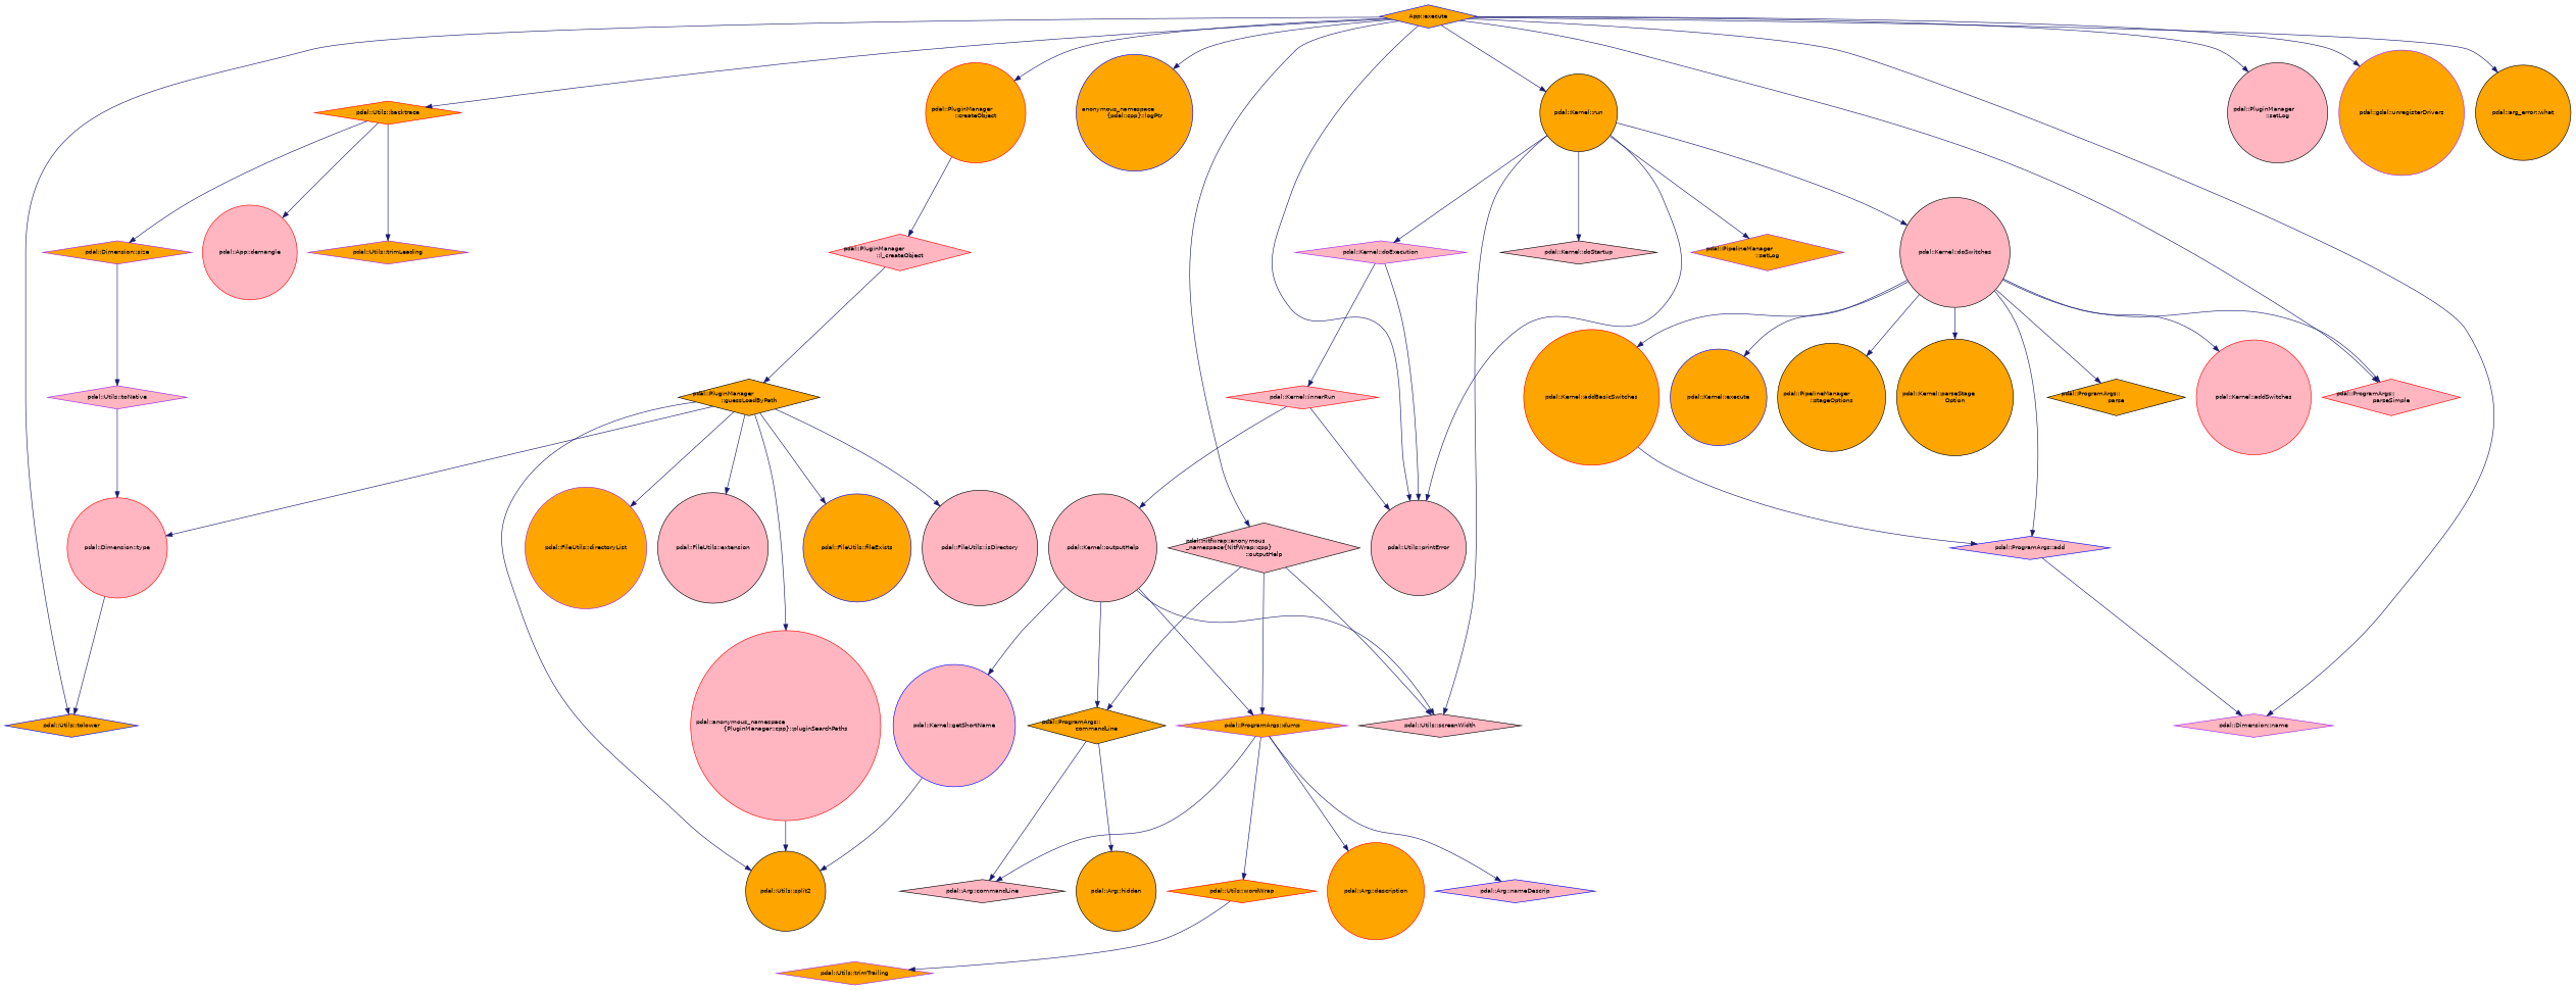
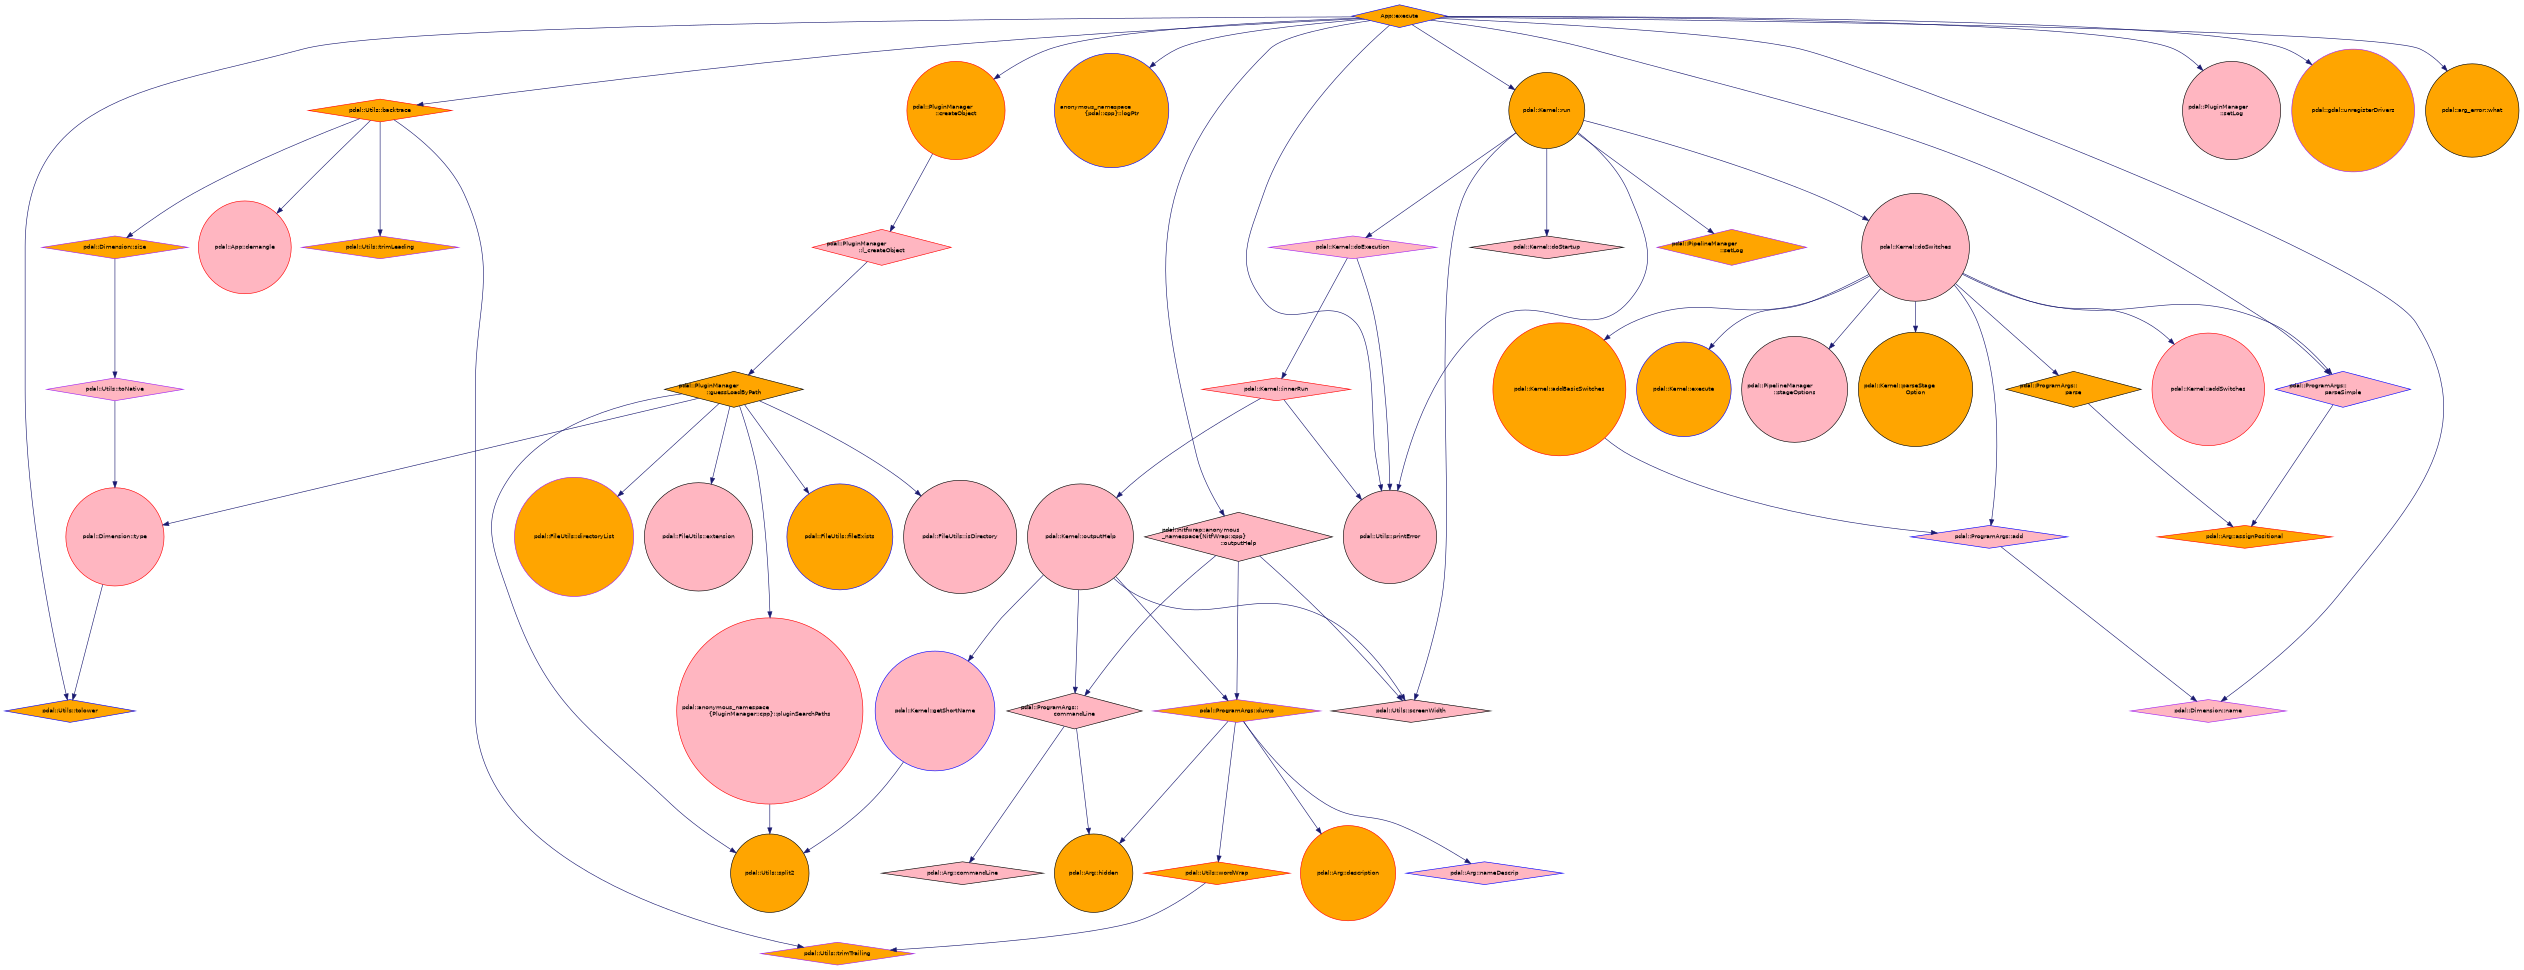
  digraph {
    rankdir=TB
    node [color=black fillcolor=orange fontname=Helvetica fontsize=10 shape=diamond style=filled]
    edge [color=midnightblue fontname=Helvetica fontsize=10 labelfontname=Helvetica labelfontsize=10 style=solid]
    n1 [color=blue fontcolor=black height=0.2 label="App::execute" width=0.4]
    n2 [color=red height=0.2 label="pdal::Utils::backtrace" width=0.4]
    n3 [color=blue height=0.2 label="pdal::Utils::tolower" width=0.4]
    n4 [color=red height=0.2 label="pdal::PluginManager\l::createObject" shape=circle width=0.4]
    n5 [color=blue height=0.2 label="anonymous_namespace\l\{pdal::cpp\}::logPtr" shape=circle width=0.4]
    n6 [color=purple fillcolor=lightpink height=0.2 label="pdal::Dimension::name" width=0.4]
    n7 [fillcolor=lightpink height=0.2 label="pdal::nitfwrap::anonymous\l_namespace\{NitfWrap::cpp\}\l::outputHelp" width=0.4]
-   n8 [color=red fillcolor=lightpink height=0.2 label="pdal::ProgramArgs::\lparseSimple" width=0.4]
+   n8 [color=blue fillcolor=lightpink height=0.2 label="pdal::ProgramArgs::\lparseSimple" width=0.4]
    n9 [fillcolor=lightpink height=0.2 label="pdal::Utils::printError" shape=circle width=0.4]
    n10 [height=0.2 label="pdal::Kernel::run" shape=circle width=0.4]
    n11 [fillcolor=lightpink height=0.2 label="pdal::PluginManager\l::setLog" shape=circle width=0.4]
    n12 [color=purple height=0.2 label="pdal::gdal::unregisterDrivers" shape=circle width=0.4]
    n13 [height=0.2 label="pdal::arg_error::what" shape=circle width=0.4]
    n14 [color=purple height=0.2 label="pdal::Dimension::size" width=0.4]
    n15 [color=purple height=0.2 label="pdal::Utils::trimTrailing" width=0.4]
    n16 [color=red fillcolor=lightpink height=0.2 label="pdal::App::demangle" shape=circle width=0.4]
    n17 [color=purple height=0.2 label="pdal::Utils::trimLeading" width=0.4]
    n18 [color=red fillcolor=lightpink height=0.2 label="pdal::PluginManager\l::l_createObject" width=0.4]
-   n19 [height=0.2 label="pdal::ProgramArgs::\lcommandLine" width=0.4]
+   n19 [fillcolor=lightpink height=0.2 label="pdal::ProgramArgs::\lcommandLine" width=0.4]
    n20 [color=purple height=0.2 label="pdal::ProgramArgs::dump" width=0.4]
    n21 [fillcolor=lightpink height=0.2 label="pdal::Utils::screenWidth" width=0.4]
+   n22 [color=red height=0.2 label="pdal::Arg::assignPositional" width=0.4]
    n23 [color=purple height=0.2 label="pdal::PipelineManager\l::setLog" width=0.4]
    n24 [fillcolor=lightpink height=0.2 label="pdal::Kernel::doSwitches" shape=circle width=0.4]
    n25 [fillcolor=lightpink height=0.2 label="pdal::Kernel::doStartup" width=0.4]
    n26 [color=purple fillcolor=lightpink height=0.2 label="pdal::Kernel::doExecution" width=0.4]
    n27 [color=purple fillcolor=lightpink height=0.2 label="pdal::Utils::toNative" width=0.4]
    n28 [color=red fillcolor=lightpink height=0.2 label="pdal::Dimension::type" shape=circle width=0.4]
    n29 [height=0.2 label="pdal::PluginManager\l::guessLoadByPath" width=0.4]
    n30 [height=0.2 label="pdal::Utils::split2" shape=circle width=0.4]
    n31 [color=red fillcolor=lightpink height=0.2 label="pdal::anonymous_namespace\l\{PluginManager::cpp\}::pluginSearchPaths" shape=circle width=0.4]
    n32 [color=blue height=0.2 label="pdal::FileUtils::fileExists" shape=circle width=0.4]
    n33 [fillcolor=lightpink height=0.2 label="pdal::FileUtils::isDirectory" shape=circle width=0.4]
    n34 [color=purple height=0.2 label="pdal::FileUtils::directoryList" shape=circle width=0.4]
    n35 [fillcolor=lightpink height=0.2 label="pdal::FileUtils::extension" shape=circle width=0.4]
    n36 [height=0.2 label="pdal::Arg::hidden" shape=circle width=0.4]
    n37 [fillcolor=lightpink height=0.2 label="pdal::Arg::commandLine" width=0.4]
    n38 [color=blue fillcolor=lightpink height=0.2 label="pdal::Arg::nameDescrip" width=0.4]
    n39 [color=red height=0.2 label="pdal::Arg::description" shape=circle width=0.4]
    n40 [color=red height=0.2 label="pdal::Utils::wordWrap" width=0.4]
-   n41 [height=0.2 label="pdal::PipelineManager\l::stageOptions" shape=circle width=0.4]
+   n41 [fillcolor=lightpink height=0.2 label="pdal::PipelineManager\l::stageOptions" shape=circle width=0.4]
    n42 [height=0.2 label="pdal::Kernel::parseStage\lOption" shape=circle width=0.4]
    n43 [color=blue fillcolor=lightpink height=0.2 label="pdal::ProgramArgs::add" width=0.4]
    n44 [color=red height=0.2 label="pdal::Kernel::addBasicSwitches" shape=circle width=0.4]
    n45 [color=red fillcolor=lightpink height=0.2 label="pdal::Kernel::addSwitches" shape=circle width=0.4]
    n46 [height=0.2 label="pdal::ProgramArgs::\lparse" width=0.4]
    n47 [color=blue height=0.2 label="pdal::Kernel::execute" shape=circle width=0.4]
    n48 [fillcolor=lightpink height=0.2 label="pdal::Kernel::outputHelp" shape=circle width=0.4]
    n49 [color=blue fillcolor=lightpink height=0.2 label="pdal::Kernel::getShortName" shape=circle width=0.4]
    n50 [color=red fillcolor=lightpink height=0.2 label="pdal::Kernel::innerRun" width=0.4]
    n1 -> n2
    n1 -> n3
    n1 -> n4
    n1 -> n5
    n1 -> n6
    n1 -> n7
    n1 -> n8
    n1 -> n9
    n1 -> n10
    n1 -> n11
    n1 -> n12
    n1 -> n13
    n2 -> n14
+   n2 -> n15
    n2 -> n16
    n2 -> n17
    n4 -> n18
    n7 -> n19
    n7 -> n20
    n7 -> n21
+   n8 -> n22
    n10 -> n9
    n10 -> n21
    n10 -> n23
    n10 -> n24
    n10 -> n25
    n10 -> n26
    n14 -> n27
    n18 -> n29
    n19 -> n36
    n19 -> n37
-   n20 -> n37
+   n20 -> n36
    n20 -> n38
    n20 -> n39
    n20 -> n40
    n24 -> n8
    n24 -> n41
    n24 -> n42
    n24 -> n43
    n24 -> n44
    n24 -> n45
    n24 -> n46
    n24 -> n47
    n26 -> n9
    n26 -> n50
    n27 -> n28
    n28 -> n3
    n29 -> n28
    n29 -> n30
    n29 -> n31
    n29 -> n32
    n29 -> n33
    n29 -> n34
    n29 -> n35
    n31 -> n30
    n40 -> n15
    n43 -> n6
    n44 -> n43
+   n46 -> n22
    n48 -> n19
    n48 -> n20
    n48 -> n21
    n48 -> n49
    n49 -> n30
    n50 -> n9
    n50 -> n48
  }
